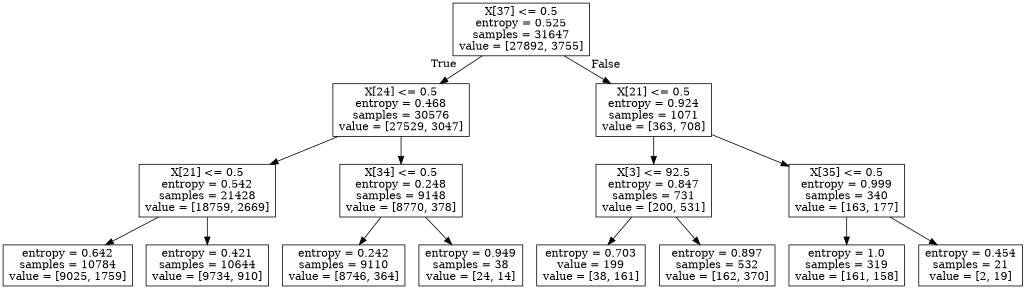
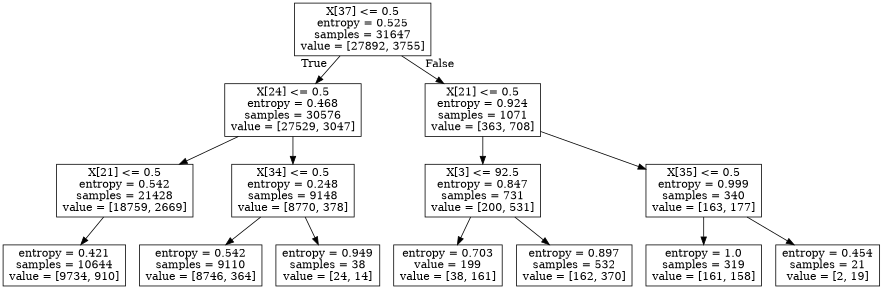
  digraph {
    node [shape=box]
    n1 [label="X[37] <= 0.5\nentropy = 0.525\nsamples = 31647\nvalue = [27892, 3755]"]
    n2 [label="X[24] <= 0.5\nentropy = 0.468\nsamples = 30576\nvalue = [27529, 3047]"]
    n3 [label="X[21] <= 0.5\nentropy = 0.924\nsamples = 1071\nvalue = [363, 708]"]
    n4 [label="X[21] <= 0.5\nentropy = 0.542\nsamples = 21428\nvalue = [18759, 2669]"]
    n5 [label="X[34] <= 0.5\nentropy = 0.248\nsamples = 9148\nvalue = [8770, 378]"]
    n6 [label="X[3] <= 92.5\nentropy = 0.847\nsamples = 731\nvalue = [200, 531]"]
    n7 [label="X[35] <= 0.5\nentropy = 0.999\nsamples = 340\nvalue = [163, 177]"]
-   n8 [label="entropy = 0.642\nsamples = 10784\nvalue = [9025, 1759]"]
    n9 [label="entropy = 0.421\nsamples = 10644\nvalue = [9734, 910]"]
-   n10 [label="entropy = 0.242\nsamples = 9110\nvalue = [8746, 364]"]
+   n10 [label="entropy = 0.542\nsamples = 9110\nvalue = [8746, 364]"]
    n11 [label="entropy = 0.949\nsamples = 38\nvalue = [24, 14]"]
    n12 [label="entropy = 0.703\nvalue = 199\nvalue = [38, 161]"]
    n13 [label="entropy = 0.897\nsamples = 532\nvalue = [162, 370]"]
    n14 [label="entropy = 1.0\nsamples = 319\nvalue = [161, 158]"]
    n15 [label="entropy = 0.454\nsamples = 21\nvalue = [2, 19]"]
    n1 -> n2 [headlabel=True labelangle=45 labeldistance=2.5]
    n1 -> n3 [headlabel=False labelangle=-45 labeldistance=2.5]
    n2 -> n4
    n2 -> n5
    n3 -> n6
    n3 -> n7
-   n4 -> n8
    n4 -> n9
    n5 -> n10
    n5 -> n11
    n6 -> n12
    n6 -> n13
    n7 -> n14
    n7 -> n15
  }
